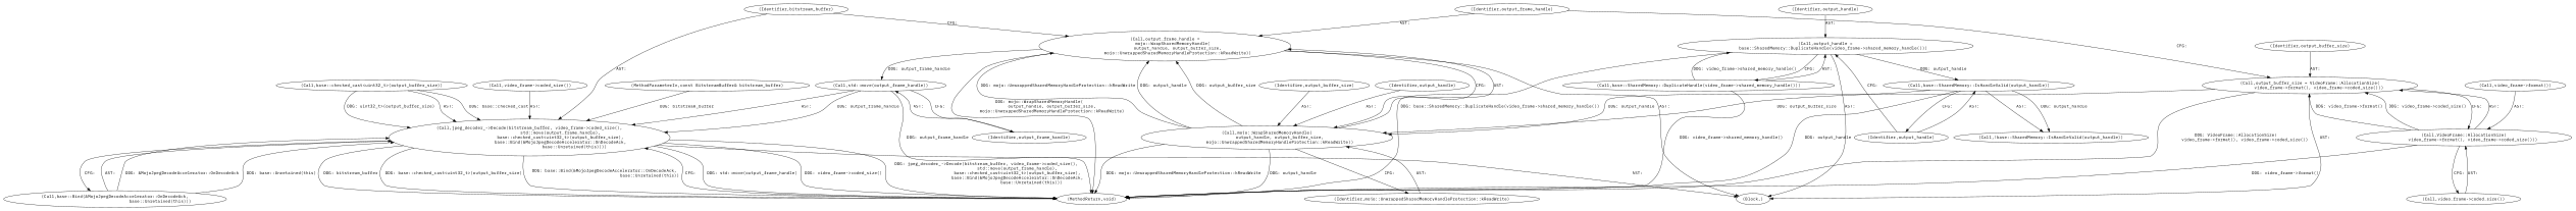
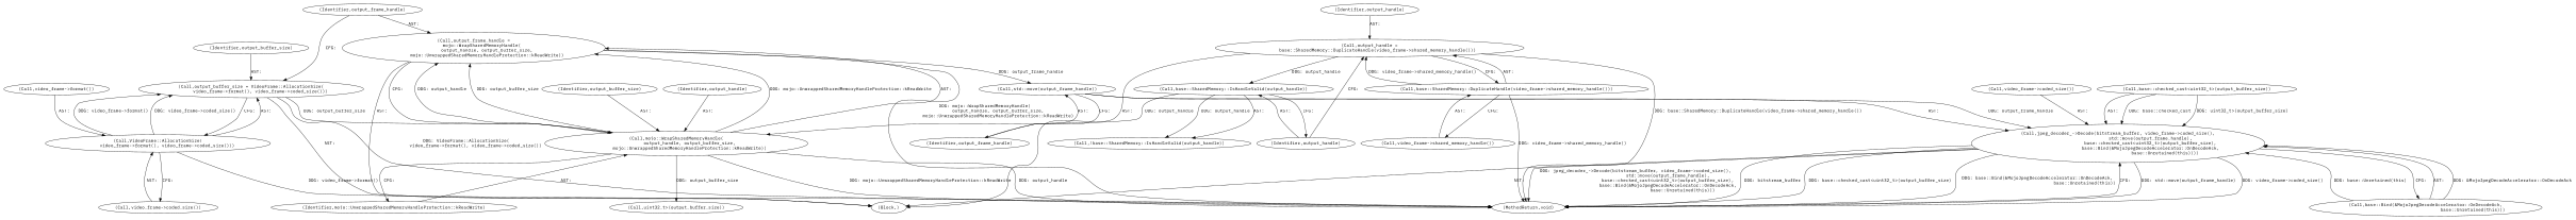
  digraph {
    fontname="IBM Plex Mono"
    node [fontname="IBM Plex Mono"]
    edge [fontname="IBM Plex Mono"]
    n1 [label="(Call,std::move(output_frame_handle))"]
    n2 [label="(Call,jpeg_decoder_->Decode(bitstream_buffer, video_frame->coded_size(),\n                        std::move(output_frame_handle),\n                        base::checked_cast<uint32_t>(output_buffer_size),\n                        base::Bind(&MojoJpegDecodeAccelerator::OnDecodeAck,\n                                   base::Unretained(this))))"]
    n3 [label="(MethodReturn,void)"]
    n4 [label="(Identifier,output_frame_handle)"]
    n5 [label="(Block,)"]
    n6 [label="(Call,base::Bind(&MojoJpegDecodeAccelerator::OnDecodeAck,\n                                   base::Unretained(this)))"]
    n7 [label="(Call,output_frame_handle =\n      mojo::WrapSharedMemoryHandle(\n          output_handle, output_buffer_size,\n          mojo::UnwrappedSharedMemoryHandleProtection::kReadWrite))"]
    n8 [label="(Call,mojo::WrapSharedMemoryHandle(\n          output_handle, output_buffer_size,\n          mojo::UnwrappedSharedMemoryHandleProtection::kReadWrite))"]
    n9 [label="(Identifier,mojo::UnwrappedSharedMemoryHandleProtection::kReadWrite)"]
+   n10 [label="(Call,uint32_t>(output_buffer_size))"]
    n11 [label="(Call,base::SharedMemory::IsHandleValid(output_handle))"]
    n12 [label="(Identifier,output_handle)"]
    n13 [label="(Call,!base::SharedMemory::IsHandleValid(output_handle))"]
    n14 [label="(Call,output_handle =\n      base::SharedMemory::DuplicateHandle(video_frame->shared_memory_handle()))"]
    n15 [label="(Call,base::SharedMemory::DuplicateHandle(video_frame->shared_memory_handle()))"]
+   n16 [label="(Call,video_frame->shared_memory_handle())"]
    n17 [label="(Call,output_buffer_size = VideoFrame::AllocationSize(\n       video_frame->format(), video_frame->coded_size()))"]
    n18 [label="(Call,VideoFrame::AllocationSize(\n       video_frame->format(), video_frame->coded_size()))"]
    n19 [label="(Call,video_frame->coded_size())"]
    n20 [label="(Call,video_frame->coded_size())"]
    n21 [label="(Identifier,output_frame_handle)"]
-   n22 [label="(Identifier,bitstream_buffer)"]
    n23 [label="(Call,video_frame->format())"]
-   n24 [label="(MethodParameterIn,const BitstreamBuffer& bitstream_buffer)"]
    n25 [label="(Call,base::checked_cast<uint32_t>(output_buffer_size))"]
    n26 [label="(Identifier,output_buffer_size)"]
    n27 [label="(Identifier,output_handle)"]
    n28 [label="(Identifier,output_buffer_size)"]
    n29 [label="(Identifier,output_handle)"]
    n1 -> n2 [label="AST: "]
    n1 -> n2 [label="DDG: output_frame_handle"]
-   n1 -> n3 [label="DDG: output_frame_handle"]
    n1 -> n4 [label="CFG: "]
    n2 -> n3 [label="DDG: std::move(output_frame_handle)"]
    n2 -> n3 [label="DDG: video_frame->coded_size()"]
    n2 -> n3 [label="DDG: jpeg_decoder_->Decode(bitstream_buffer, video_frame->coded_size(),\n                        std::move(output_frame_handle),\n                        base::checked_cast<uint32_t>(output_buffer_size),\n                        base::Bind(&MojoJpegDecodeAccelerator::OnDecodeAck,\n                                   base::Unretained(this)))"]
    n2 -> n3 [label="DDG: bitstream_buffer"]
    n2 -> n3 [label="DDG: base::checked_cast<uint32_t>(output_buffer_size)"]
    n2 -> n3 [label="DDG: base::Bind(&MojoJpegDecodeAccelerator::OnDecodeAck,\n                                   base::Unretained(this))"]
    n2 -> n5 [label="AST: "]
    n2 -> n6 [label="CFG: "]
    n3 -> n2 [label="CFG: "]
    n4 -> n1 [label="AST: "]
    n6 -> n2 [label="AST: "]
    n6 -> n2 [label="DDG: &MojoJpegDecodeAccelerator::OnDecodeAck"]
    n6 -> n2 [label="DDG: base::Unretained(this)"]
    n7 -> n1 [label="DDG: output_frame_handle"]
    n7 -> n3 [label="DDG: mojo::WrapSharedMemoryHandle(\n          output_handle, output_buffer_size,\n          mojo::UnwrappedSharedMemoryHandleProtection::kReadWrite)"]
    n7 -> n5 [label="AST: "]
    n7 -> n8 [label="CFG: "]
    n8 -> n3 [label="DDG: mojo::UnwrappedSharedMemoryHandleProtection::kReadWrite"]
    n8 -> n3 [label="DDG: output_handle"]
    n8 -> n7 [label="AST: "]
    n8 -> n7 [label="DDG: output_handle"]
    n8 -> n7 [label="DDG: output_buffer_size"]
    n8 -> n7 [label="DDG: mojo::UnwrappedSharedMemoryHandleProtection::kReadWrite"]
    n8 -> n9 [label="CFG: "]
+   n8 -> n10 [label="DDG: output_buffer_size"]
    n9 -> n8 [label="AST: "]
-   n11 -> n3 [label="DDG: output_handle"]
    n11 -> n8 [label="DDG: output_handle"]
    n11 -> n12 [label="CFG: "]
    n11 -> n13 [label="AST: "]
    n11 -> n13 [label="DDG: output_handle"]
    n12 -> n11 [label="AST: "]
    n12 -> n14 [label="CFG: "]
    n14 -> n3 [label="DDG: base::SharedMemory::DuplicateHandle(video_frame->shared_memory_handle())"]
    n14 -> n5 [label="AST: "]
    n14 -> n11 [label="DDG: output_handle"]
    n14 -> n15 [label="CFG: "]
    n15 -> n3 [label="DDG: video_frame->shared_memory_handle()"]
    n15 -> n14 [label="AST: "]
    n15 -> n14 [label="DDG: video_frame->shared_memory_handle()"]
+   n15 -> n16 [label="CFG: "]
+   n16 -> n15 [label="AST: "]
    n17 -> n3 [label="DDG: VideoFrame::AllocationSize(\n       video_frame->format(), video_frame->coded_size())"]
    n17 -> n5 [label="AST: "]
    n17 -> n8 [label="DDG: output_buffer_size"]
    n17 -> n18 [label="CFG: "]
    n18 -> n3 [label="DDG: video_frame->format()"]
    n18 -> n17 [label="AST: "]
    n18 -> n17 [label="DDG: video_frame->format()"]
    n18 -> n17 [label="DDG: video_frame->coded_size()"]
    n18 -> n19 [label="CFG: "]
    n19 -> n18 [label="AST: "]
    n20 -> n2 [label="AST: "]
    n21 -> n7 [label="AST: "]
    n21 -> n17 [label="CFG: "]
-   n22 -> n2 [label="AST: "]
-   n22 -> n7 [label="CFG: "]
    n23 -> n18 [label="AST: "]
-   n24 -> n2 [label="DDG: bitstream_buffer"]
    n25 -> n2 [label="AST: "]
    n25 -> n2 [label="DDG: base::checked_cast"]
    n25 -> n2 [label="DDG: uint32_t>(output_buffer_size)"]
    n26 -> n8 [label="AST: "]
    n27 -> n14 [label="AST: "]
    n28 -> n17 [label="AST: "]
    n29 -> n8 [label="AST: "]
  }
